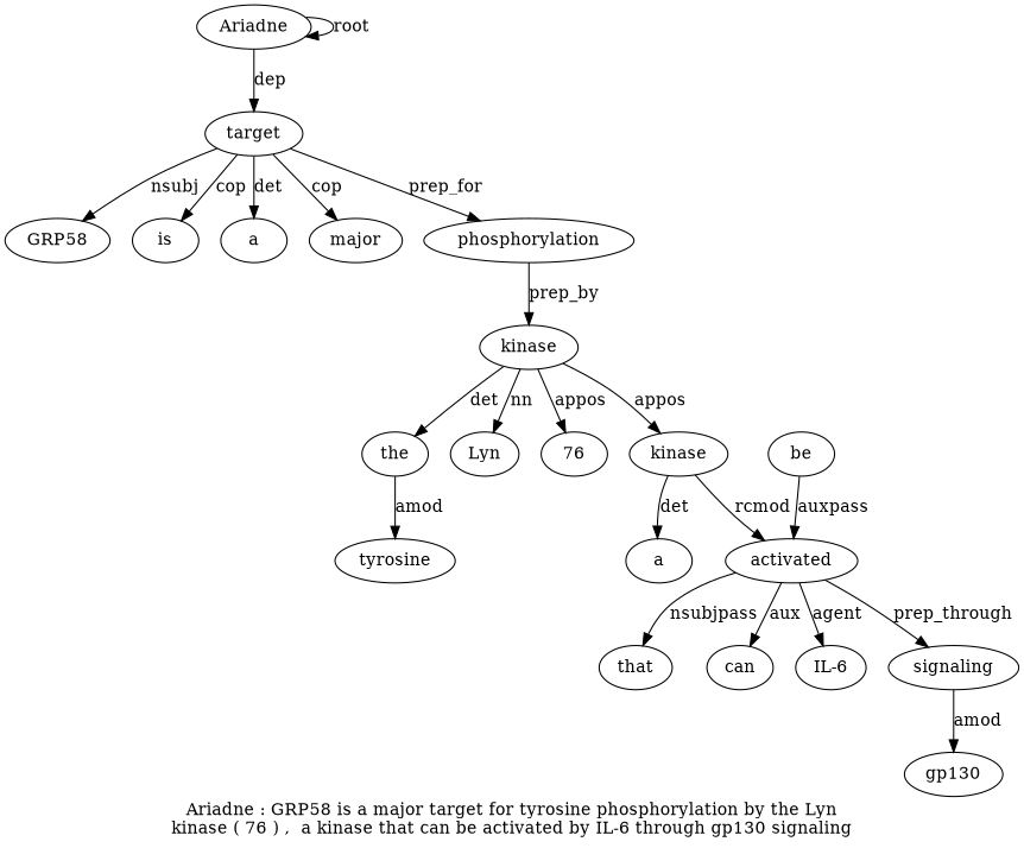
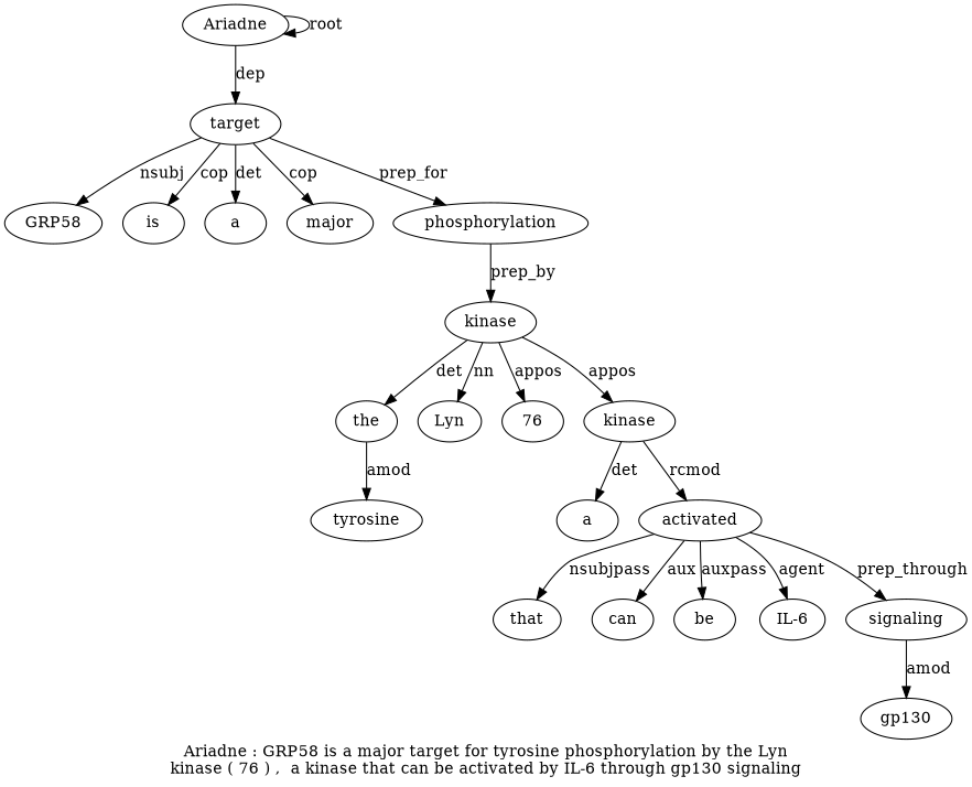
  digraph {
    label="Ariadne : GRP58 is a major target for tyrosine phosphorylation by the Lyn\nkinase ( 76 ) ,  a kinase that can be activated by IL-6 through gp130 signaling"
    node [fillcolor=white style=filled]
    n1 [label=Ariadne]
    n2 [label=target]
    n3 [label=GRP58]
    n4 [label=is]
    n5 [label=a]
    n6 [label=major]
    n7 [label=phosphorylation]
    n8 [label=kinase]
    n9 [label=tyrosine]
    n10 [label=the]
    n11 [label=Lyn]
    n12 [label=76]
    n13 [label=kinase]
    n14 [label=a]
    n15 [label=activated]
    n16 [label=that]
    n17 [label=can]
    n18 [label=be]
    n19 [label="IL-6"]
    n20 [label=signaling]
    n21 [label=gp130]
    n1 -> n1 [label=root]
    n1 -> n2 [label=dep]
    n2 -> n3 [label=nsubj]
    n2 -> n4 [label=cop]
    n2 -> n5 [label=det]
    n2 -> n6 [label=cop]
    n2 -> n7 [label=prep_for]
    n7 -> n8 [label=prep_by]
    n8 -> n10 [label=det]
    n8 -> n11 [label=nn]
    n8 -> n12 [label=appos]
    n8 -> n13 [label=appos]
    n10 -> n9 [label=amod]
    n13 -> n14 [label=det]
    n13 -> n15 [label=rcmod]
    n15 -> n16 [label=nsubjpass]
    n15 -> n17 [label=aux]
-   n18 -> n15 [label=auxpass]
+   n15 -> n18 [label=auxpass]
    n15 -> n19 [label=agent]
    n15 -> n20 [label=prep_through]
    n20 -> n21 [label=amod]
  }
